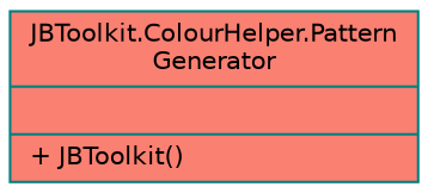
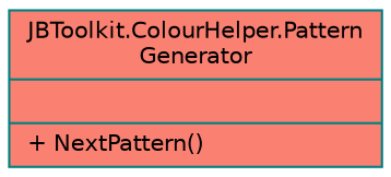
  digraph {
-   n1 [color=teal fillcolor=salmon fontcolor=black fontname=Helvetica fontsize=10 height=0.2 label="{JBToolkit.ColourHelper.Pattern\lGenerator\n||+ JBToolkit()\l}" shape=record style=filled width=0.4]
+   n1 [color=teal fillcolor=salmon fontcolor=black fontname=Helvetica fontsize=10 height=0.2 label="{JBToolkit.ColourHelper.Pattern\lGenerator\n||+ NextPattern()\l}" shape=record style=filled width=0.4]
  }
